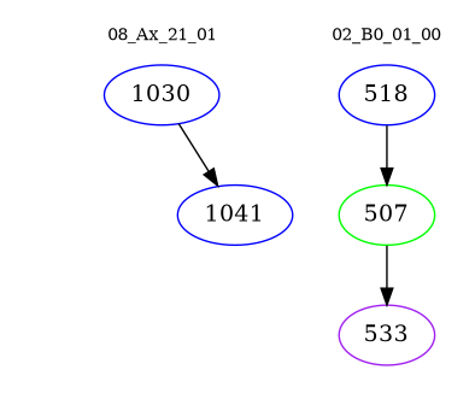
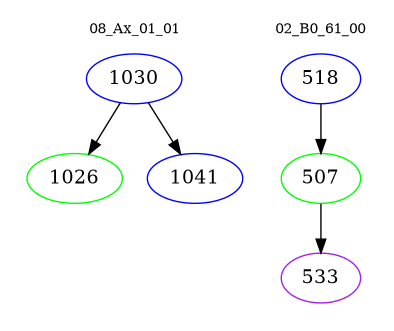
  digraph {
    node [color=blue]
    edge [color=black]
    n1 [label=1030]
+   n2 [color=green label=1026]
    n3 [label=1041]
    n4 [label=518]
    n5 [color=green label=507]
    n6 [color=purple label=533]
    subgraph cluster_1 {
      color=white
      fontsize=10
-     label="08_Ax_21_01"
+     label="08_Ax_01_01"
      n1
+     n2
      n3
    }
    subgraph cluster_2 {
      color=white
      fontsize=10
-     label="02_B0_01_00"
+     label="02_B0_61_00"
      n4
      n5
      n6
    }
+   n1 -> n2
    n1 -> n3
    n4 -> n5
    n5 -> n6
  }
